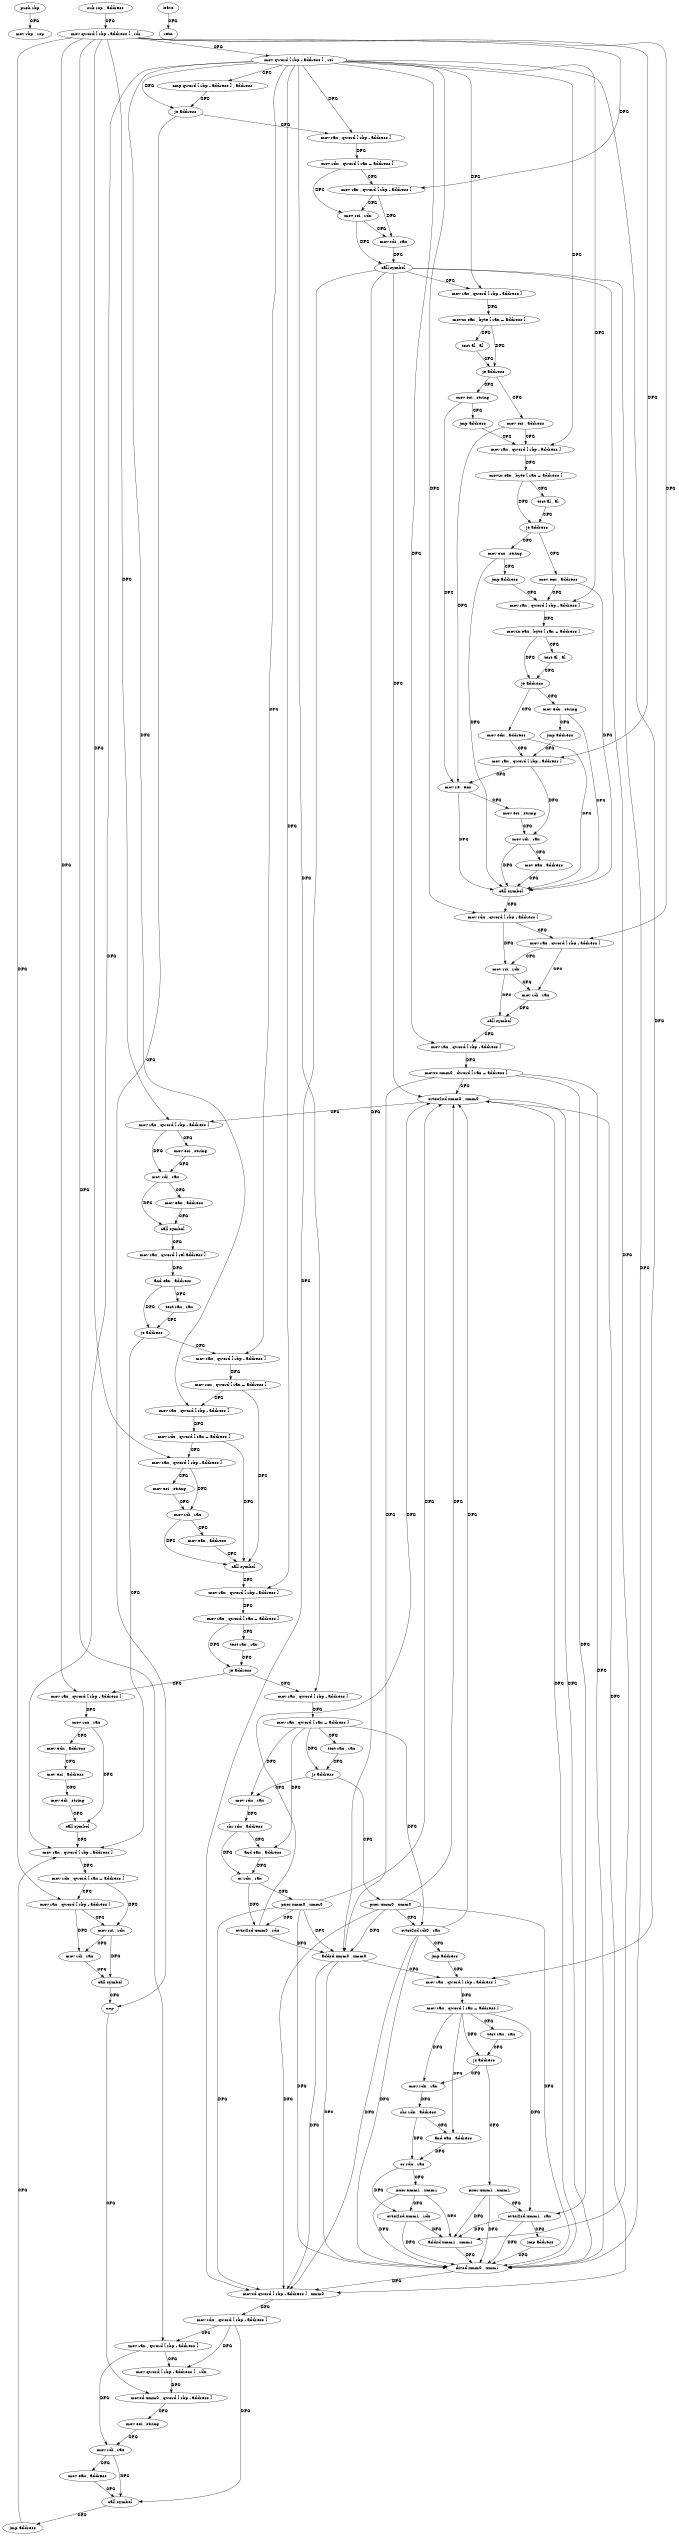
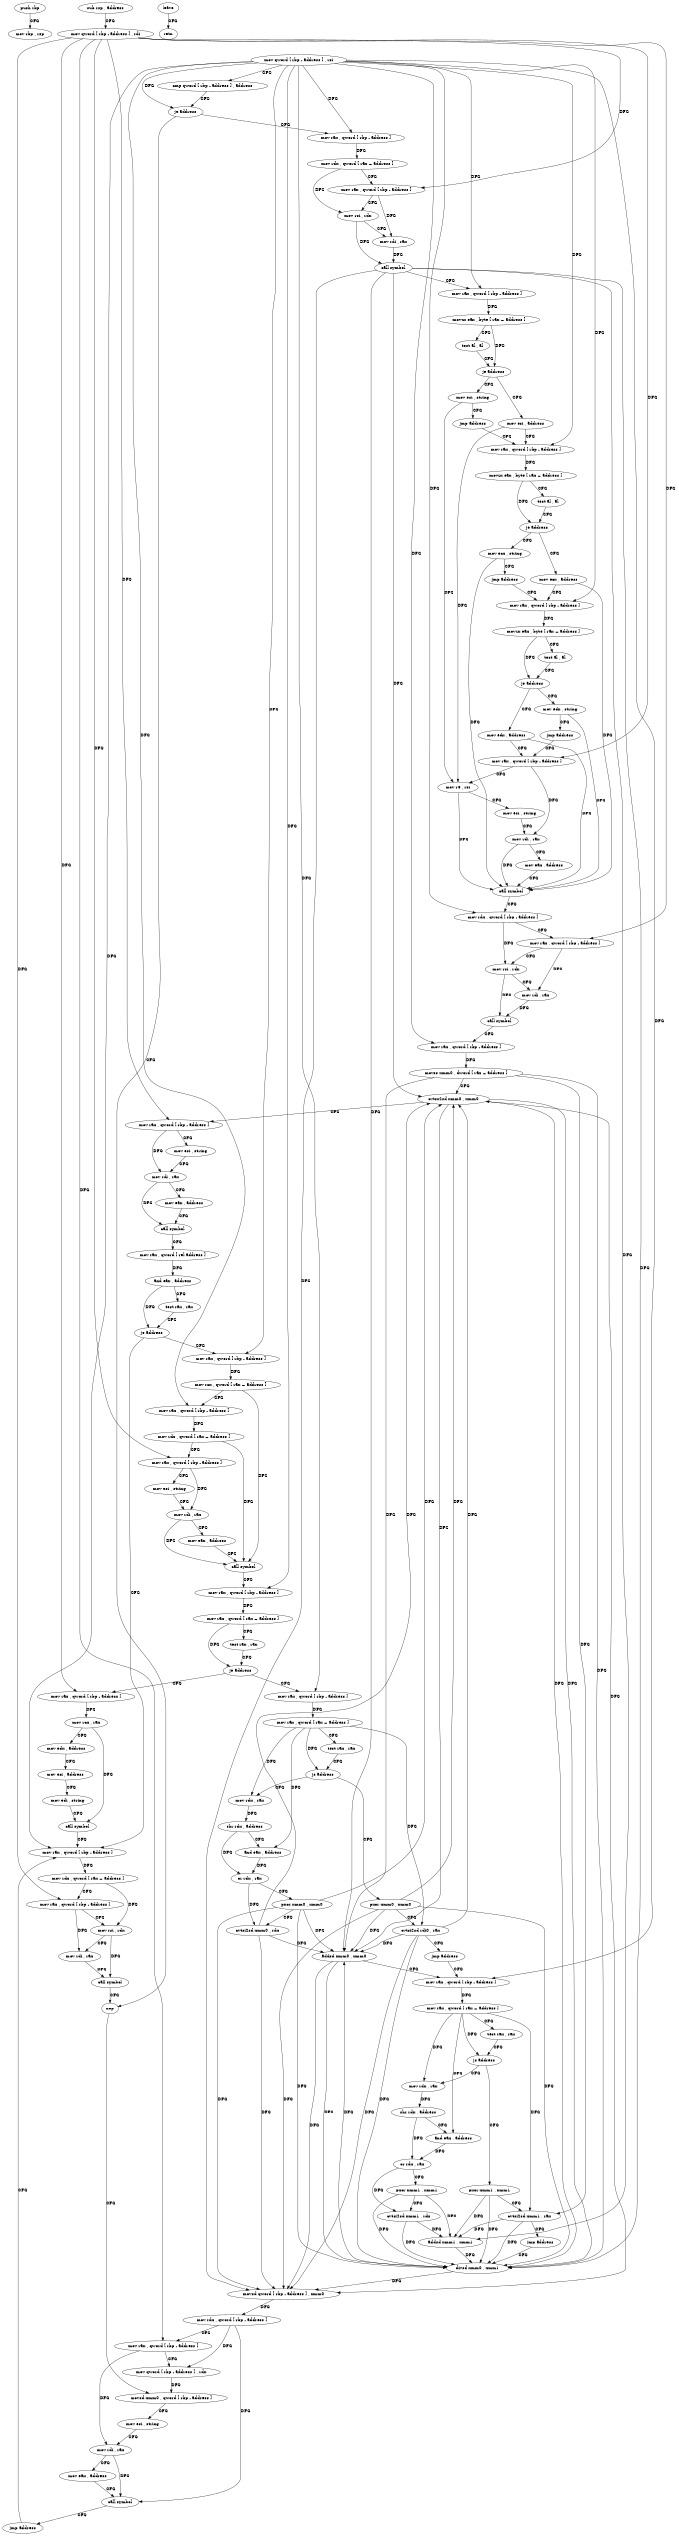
  digraph {
    n1 [label="push rbp"]
    n2 [label="mov rbp , rsp"]
    n3 [label="sub rsp , address"]
    n4 [label="mov qword [ rbp - address ] , rdi"]
    n5 [label="mov qword [ rbp - address ] , rsi"]
    n6 [label="mov rax , qword [ rbp - address ]"]
    n7 [label="mov rax , qword [ rbp - address ]"]
    n8 [label="mov rax , qword [ rbp - address ]"]
    n9 [label="mov rax , qword [ rbp - address ]"]
    n10 [label="mov rax , qword [ rbp - address ]"]
    n11 [label="mov rax , qword [ rbp - address ]"]
    n12 [label="mov rax , qword [ rbp - address ]"]
    n13 [label="mov rax , qword [ rbp - address ]"]
    n14 [label="cmp qword [ rbp - address ] , address"]
    n15 [label="je address"]
    n16 [label="mov rax , qword [ rbp - address ]"]
    n17 [label="mov rax , qword [ rbp - address ]"]
    n18 [label="mov rax , qword [ rbp - address ]"]
    n19 [label="mov rax , qword [ rbp - address ]"]
    n20 [label="mov rax , qword [ rbp - address ]"]
    n21 [label="mov rax , qword [ rbp - address ]"]
    n22 [label="mov rax , qword [ rbp - address ]"]
    n23 [label="mov rax , qword [ rbp - address ]"]
    n24 [label="mov rax , qword [ rbp - address ]"]
    n25 [label="mov rdx , qword [ rbp - address ]"]
    n26 [label="mov rax , qword [ rbp - address ]"]
    n27 [label="mov rax , qword [ rbp - address ]"]
    n28 [label="mov rsi , rdx"]
    n29 [label="mov rdi , rax"]
-   n30 [label="mov r8 , ecx"]
+   n30 [label="mov r8 , rsi"]
    n31 [label="mov rdi , rax"]
    n32 [label="mov rsi , rdx"]
    n33 [label="mov rdi , rax"]
    n34 [label="mov esi , string"]
    n35 [label="mov rdi , rax"]
    n36 [label="mov rcx , rax"]
    n37 [label="mov rsi , rdx"]
    n38 [label="mov rdi , rax"]
    n39 [label="mov esi , string"]
    n40 [label="mov rdi , rax"]
    n41 [label="mov qword [ rbp - address ] , rdx"]
    n42 [label="mov rdi , rax"]
    n43 [label=nop]
    n44 [label="mov rdx , qword [ rax + address ]"]
    n45 [label="movzx eax , byte [ rax + address ]"]
    n46 [label="movzx eax , byte [ rax + address ]"]
    n47 [label="movzx eax , byte [ rax + address ]"]
    n48 [label="mov rdx , qword [ rax + address ]"]
    n49 [label="mov rcx , qword [ rax + address ]"]
    n50 [label="mov rdx , qword [ rax + address ]"]
    n51 [label="mov rax , qword [ rax + address ]"]
    n52 [label="mov rax , qword [ rax + address ]"]
    n53 [label="movss xmm0 , dword [ rax + address ]"]
    n54 [label="mov rax , qword [ rax + address ]"]
    n55 [label="movsd xmm0 , qword [ rbp - address ]"]
    n56 [label=leave]
    n57 [label=retn]
    n58 [label="call symbol"]
    n59 [label="cvtss2sd xmm0 , xmm0"]
    n60 [label="addsd xmm0 , xmm0"]
    n61 [label="addsd xmm1 , xmm1"]
    n62 [label="divsd xmm0 , xmm1"]
    n63 [label="movsd qword [ rbp - address ] , xmm0"]
    n64 [label="mov rdx , qword [ rbp - address ]"]
    n65 [label="test al , al"]
    n66 [label="je address"]
    n67 [label="mov esi , address"]
    n68 [label="mov esi , string"]
    n69 [label="jmp address"]
    n70 [label="call symbol"]
    n71 [label="mov esi , string"]
    n72 [label="test al , al"]
    n73 [label="je address"]
    n74 [label="mov ecx , address"]
    n75 [label="test al , al"]
    n76 [label="je address"]
    n77 [label="mov ecx , string"]
    n78 [label="jmp address"]
    n79 [label="mov edx , address"]
    n80 [label="mov eax , address"]
    n81 [label="mov edx , string"]
    n82 [label="jmp address"]
    n83 [label="call symbol"]
    n84 [label="call symbol"]
    n85 [label="mov eax , address"]
    n86 [label="test rax , rax"]
    n87 [label="je address"]
    n88 [label="mov edx , address"]
    n89 [label="call symbol"]
    n90 [label="test rax , rax"]
    n91 [label="js address"]
    n92 [label="mov rdx , rax"]
    n93 [label="and eax , address"]
    n94 [label="cvtsi2sd rdi0 , rax"]
    n95 [label="call symbol"]
    n96 [label="cvtsi2sd xmm1 , rax"]
    n97 [label="mov eax , address"]
    n98 [label="call symbol"]
    n99 [label="mov rax , qword [ rel address ]"]
    n100 [label="and eax , address"]
    n101 [label="test rax , rax"]
    n102 [label="je address"]
    n103 [label="mov esi , address"]
    n104 [label="mov edi , string"]
    n105 [label="pxor xmm0 , xmm0"]
    n106 [label="shr rdx , address"]
    n107 [label="or rdx , rax"]
    n108 [label="jmp address"]
    n109 [label="pxor xmm0 , xmm0"]
    n110 [label="cvtsi2sd xmm0 , rdx"]
    n111 [label="mov rdx , rax"]
    n112 [label="and eax , address"]
    n113 [label="test rax , rax"]
    n114 [label="js address"]
    n115 [label="shr rdx , address"]
    n116 [label="or rdx , rax"]
    n117 [label="pxor xmm1 , xmm1"]
    n118 [label="cvtsi2sd xmm1 , rdx"]
    n119 [label="pxor xmm1 , xmm1"]
    n120 [label="jmp address"]
    n121 [label="call symbol"]
    n122 [label="jmp address"]
    n123 [label="mov eax , address"]
    n124 [label="mov esi , string"]
    n1 -> n2 [label=CFG]
    n3 -> n4 [label=CFG]
-   n4 -> n5 [label=CFG]
    n4 -> n6 [label=DFG]
    n4 -> n7 [label=DFG]
    n4 -> n8 [label=DFG]
    n4 -> n9 [label=DFG]
    n4 -> n10 [label=DFG]
    n4 -> n11 [label=DFG]
    n4 -> n12 [label=DFG]
    n4 -> n13 [label=DFG]
    n5 -> n14 [label=CFG]
    n5 -> n15 [label=DFG]
    n5 -> n16 [label=DFG]
    n5 -> n17 [label=DFG]
    n5 -> n18 [label=DFG]
    n5 -> n19 [label=DFG]
    n5 -> n20 [label=DFG]
    n5 -> n21 [label=DFG]
    n5 -> n22 [label=DFG]
    n5 -> n23 [label=DFG]
    n5 -> n24 [label=DFG]
    n5 -> n25 [label=DFG]
    n5 -> n26 [label=DFG]
    n5 -> n27 [label=DFG]
    n6 -> n28 [label=CFG]
    n6 -> n29 [label=DFG]
    n7 -> n30 [label=CFG]
    n7 -> n31 [label=DFG]
    n8 -> n32 [label=CFG]
    n8 -> n33 [label=DFG]
    n9 -> n34 [label=CFG]
    n9 -> n35 [label=DFG]
    n10 -> n36 [label=DFG]
    n11 -> n37 [label=CFG]
    n11 -> n38 [label=DFG]
    n12 -> n39 [label=CFG]
    n12 -> n40 [label=DFG]
    n13 -> n41 [label=CFG]
    n13 -> n42 [label=DFG]
    n14 -> n15 [label=CFG]
    n15 -> n16 [label=CFG]
    n15 -> n43 [label=CFG]
    n16 -> n44 [label=DFG]
    n17 -> n45 [label=DFG]
    n18 -> n46 [label=DFG]
    n19 -> n47 [label=DFG]
    n20 -> n48 [label=DFG]
    n21 -> n49 [label=DFG]
    n22 -> n50 [label=DFG]
    n23 -> n51 [label=DFG]
    n24 -> n52 [label=DFG]
    n25 -> n11 [label=CFG]
    n25 -> n37 [label=DFG]
    n26 -> n53 [label=DFG]
    n27 -> n54 [label=DFG]
    n28 -> n29 [label=CFG]
    n28 -> n58 [label=DFG]
    n29 -> n58 [label=DFG]
    n30 -> n70 [label=DFG]
    n30 -> n71 [label=CFG]
    n31 -> n70 [label=DFG]
    n31 -> n80 [label=CFG]
    n32 -> n33 [label=CFG]
    n32 -> n83 [label=DFG]
    n33 -> n83 [label=DFG]
    n34 -> n35 [label=CFG]
    n35 -> n84 [label=DFG]
    n35 -> n85 [label=CFG]
    n36 -> n88 [label=CFG]
    n36 -> n89 [label=DFG]
    n37 -> n38 [label=CFG]
    n37 -> n95 [label=DFG]
    n38 -> n95 [label=DFG]
    n39 -> n40 [label=CFG]
    n40 -> n97 [label=CFG]
    n40 -> n98 [label=DFG]
    n41 -> n55 [label=DFG]
    n42 -> n121 [label=DFG]
    n42 -> n123 [label=CFG]
    n43 -> n55 [label=CFG]
    n44 -> n6 [label=CFG]
    n44 -> n28 [label=DFG]
    n45 -> n65 [label=CFG]
    n45 -> n66 [label=DFG]
    n46 -> n72 [label=CFG]
    n46 -> n73 [label=DFG]
    n47 -> n75 [label=CFG]
    n47 -> n76 [label=DFG]
    n48 -> n8 [label=CFG]
    n48 -> n32 [label=DFG]
    n49 -> n22 [label=CFG]
    n49 -> n84 [label=DFG]
    n50 -> n9 [label=CFG]
    n50 -> n84 [label=DFG]
    n51 -> n86 [label=CFG]
    n51 -> n87 [label=DFG]
    n52 -> n90 [label=CFG]
    n52 -> n91 [label=DFG]
    n52 -> n92 [label=DFG]
    n52 -> n93 [label=DFG]
    n52 -> n94 [label=DFG]
    n53 -> n59 [label=CFG]
    n53 -> n60 [label=DFG]
    n53 -> n62 [label=DFG]
    n53 -> n96 [label=DFG]
    n54 -> n96 [label=DFG]
    n54 -> n111 [label=DFG]
    n54 -> n112 [label=DFG]
    n54 -> n113 [label=CFG]
    n54 -> n114 [label=DFG]
    n55 -> n124 [label=CFG]
    n56 -> n57 [label=CFG]
    n58 -> n17 [label=CFG]
    n58 -> n59 [label=DFG]
    n58 -> n60 [label=DFG]
    n58 -> n61 [label=DFG]
    n58 -> n62 [label=DFG]
    n58 -> n63 [label=DFG]
    n59 -> n12 [label=CFG]
+   n59 -> n60 [label=DFG]
    n59 -> n62 [label=DFG]
    n59 -> n63 [label=DFG]
    n60 -> n27 [label=CFG]
    n60 -> n62 [label=DFG]
    n60 -> n63 [label=DFG]
    n61 -> n62 [label=DFG]
    n62 -> n59 [label=DFG]
+   n62 -> n60 [label=DFG]
    n62 -> n63 [label=DFG]
    n63 -> n64 [label=DFG]
    n64 -> n13 [label=CFG]
    n64 -> n41 [label=DFG]
    n64 -> n121 [label=DFG]
    n65 -> n66 [label=CFG]
    n66 -> n67 [label=CFG]
    n66 -> n68 [label=CFG]
    n67 -> n18 [label=CFG]
    n67 -> n30 [label=DFG]
    n68 -> n30 [label=DFG]
    n68 -> n69 [label=CFG]
    n69 -> n18 [label=CFG]
    n70 -> n25 [label=CFG]
    n71 -> n31 [label=CFG]
    n72 -> n73 [label=CFG]
    n73 -> n74 [label=CFG]
    n73 -> n77 [label=CFG]
    n74 -> n19 [label=CFG]
    n74 -> n70 [label=DFG]
    n75 -> n76 [label=CFG]
    n76 -> n79 [label=CFG]
    n76 -> n81 [label=CFG]
    n77 -> n70 [label=DFG]
    n77 -> n78 [label=CFG]
    n78 -> n19 [label=CFG]
    n79 -> n7 [label=CFG]
    n79 -> n70 [label=DFG]
    n80 -> n70 [label=CFG]
    n81 -> n70 [label=DFG]
    n81 -> n82 [label=CFG]
    n82 -> n7 [label=CFG]
    n83 -> n43 [label=CFG]
    n84 -> n23 [label=CFG]
    n85 -> n84 [label=CFG]
    n86 -> n87 [label=CFG]
    n87 -> n10 [label=CFG]
    n87 -> n24 [label=CFG]
    n88 -> n103 [label=CFG]
    n89 -> n20 [label=CFG]
    n90 -> n91 [label=CFG]
    n91 -> n92 [label=CFG]
    n91 -> n105 [label=CFG]
    n92 -> n106 [label=DFG]
    n93 -> n107 [label=DFG]
    n94 -> n59 [label=DFG]
+   n94 -> n60 [label=DFG]
    n94 -> n62 [label=DFG]
    n94 -> n63 [label=DFG]
    n94 -> n108 [label=CFG]
    n95 -> n26 [label=CFG]
    n96 -> n61 [label=DFG]
    n96 -> n62 [label=DFG]
    n96 -> n120 [label=CFG]
    n97 -> n98 [label=CFG]
    n98 -> n99 [label=CFG]
    n99 -> n100 [label=DFG]
    n100 -> n101 [label=CFG]
    n100 -> n102 [label=DFG]
    n101 -> n102 [label=CFG]
    n102 -> n20 [label=CFG]
    n102 -> n21 [label=CFG]
    n103 -> n104 [label=CFG]
    n104 -> n89 [label=CFG]
    n105 -> n59 [label=DFG]
    n105 -> n60 [label=DFG]
    n105 -> n62 [label=DFG]
    n105 -> n63 [label=DFG]
    n105 -> n94 [label=CFG]
    n106 -> n93 [label=CFG]
    n106 -> n107 [label=DFG]
    n107 -> n109 [label=CFG]
    n107 -> n110 [label=DFG]
    n108 -> n27 [label=CFG]
    n109 -> n59 [label=DFG]
    n109 -> n60 [label=DFG]
    n109 -> n62 [label=DFG]
    n109 -> n63 [label=DFG]
    n109 -> n110 [label=CFG]
    n110 -> n59 [label=DFG]
    n110 -> n60 [label=DFG]
+   n110 -> n63 [label=DFG]
    n111 -> n115 [label=DFG]
    n112 -> n116 [label=DFG]
    n113 -> n114 [label=CFG]
    n114 -> n111 [label=CFG]
    n114 -> n119 [label=CFG]
    n115 -> n112 [label=CFG]
    n115 -> n116 [label=DFG]
    n116 -> n117 [label=CFG]
    n116 -> n118 [label=DFG]
    n117 -> n61 [label=DFG]
    n117 -> n62 [label=DFG]
    n117 -> n118 [label=CFG]
    n118 -> n61 [label=DFG]
    n118 -> n62 [label=DFG]
    n119 -> n61 [label=DFG]
    n119 -> n62 [label=DFG]
    n119 -> n96 [label=CFG]
    n120 -> n62 [label=CFG]
    n121 -> n122 [label=CFG]
    n122 -> n20 [label=CFG]
    n123 -> n121 [label=CFG]
    n124 -> n42 [label=CFG]
  }
